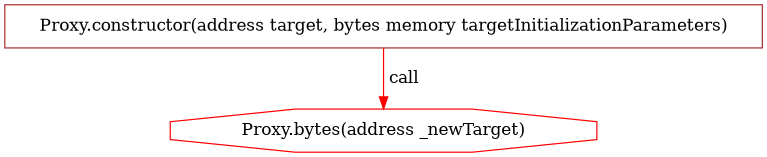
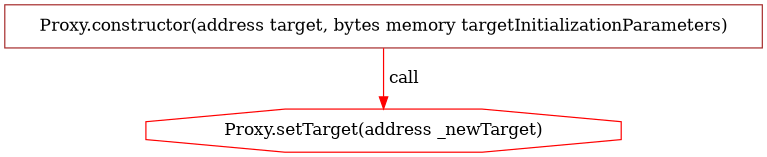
  digraph {
    "Proxy.constructor(address target, bytes memory targetInitializationParameters)" [height=0.5 width=8.7831 color=brown shape=box]
-   "Proxy.setTarget(address _newTarget)" [height=0.5 width=4.3433 color=red shape=octagon label="Proxy.bytes(address _newTarget)"]
+   "Proxy.setTarget(address _newTarget)" [height=0.5 width=4.3433 color=red shape=octagon]
    "Proxy.constructor(address target, bytes memory targetInitializationParameters)" -> "Proxy.setTarget(address _newTarget)" [label=" call" color=red]
  }
